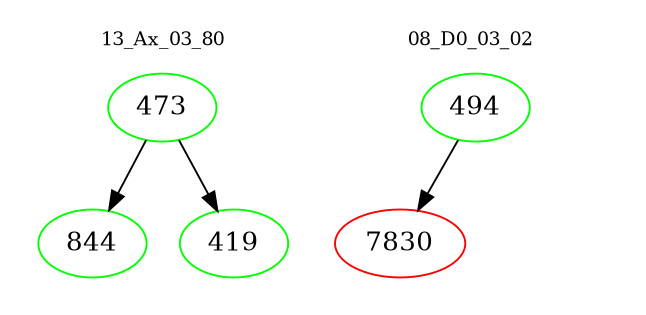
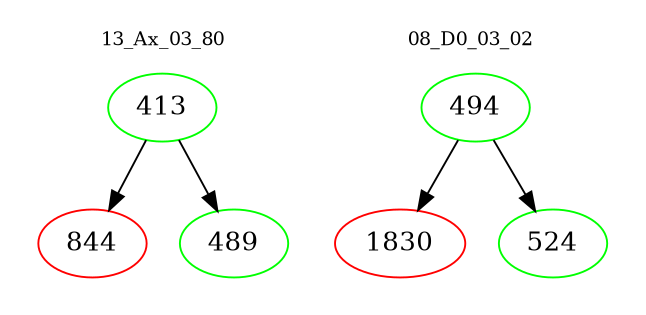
  digraph {
    node [color=green]
    edge [color=black]
-   n1 [label=473]
-   n2 [label=844]
-   n3 [label=419]
+   n1 [label=413]
+   n2 [color=red label=844]
+   n3 [label=489]
    n4 [label=494]
-   n5 [color=red label=7830]
+   n5 [color=red label=1830]
+   n6 [label=524]
    subgraph cluster_1 {
      color=white
      fontsize=10
      label="13_Ax_03_80"
      n1
      n2
      n3
    }
    subgraph cluster_2 {
      color=white
      fontsize=10
      label="08_D0_03_02"
      n4
      n5
+     n6
    }
    n1 -> n2
    n1 -> n3
    n4 -> n5
+   n4 -> n6
  }
